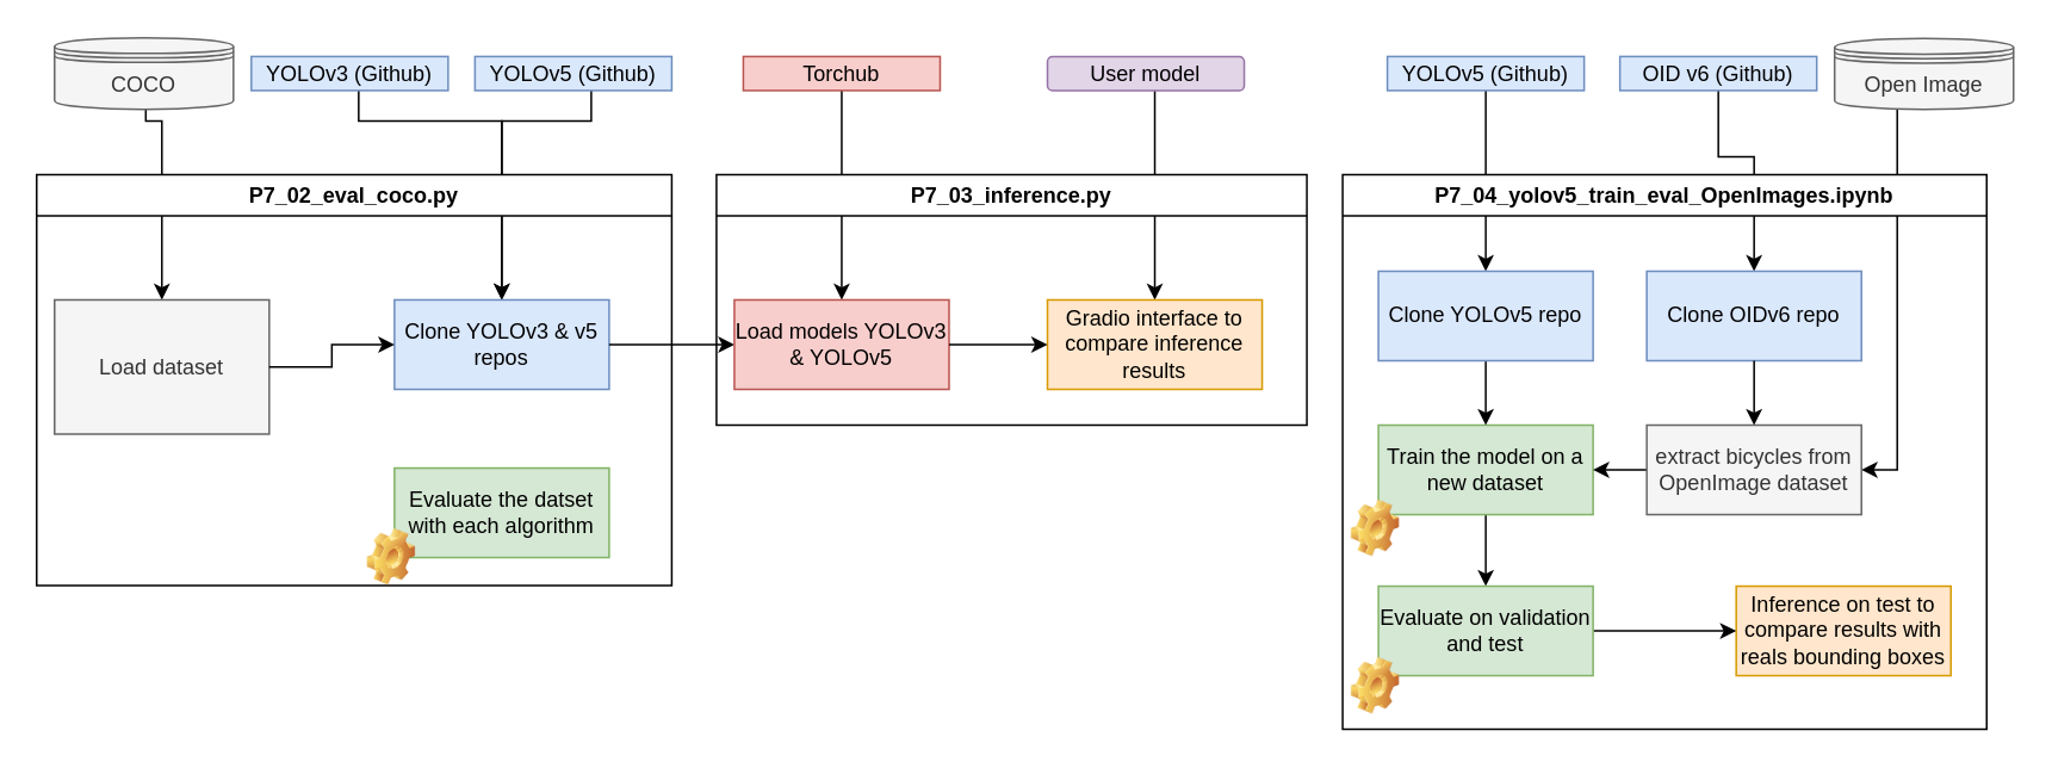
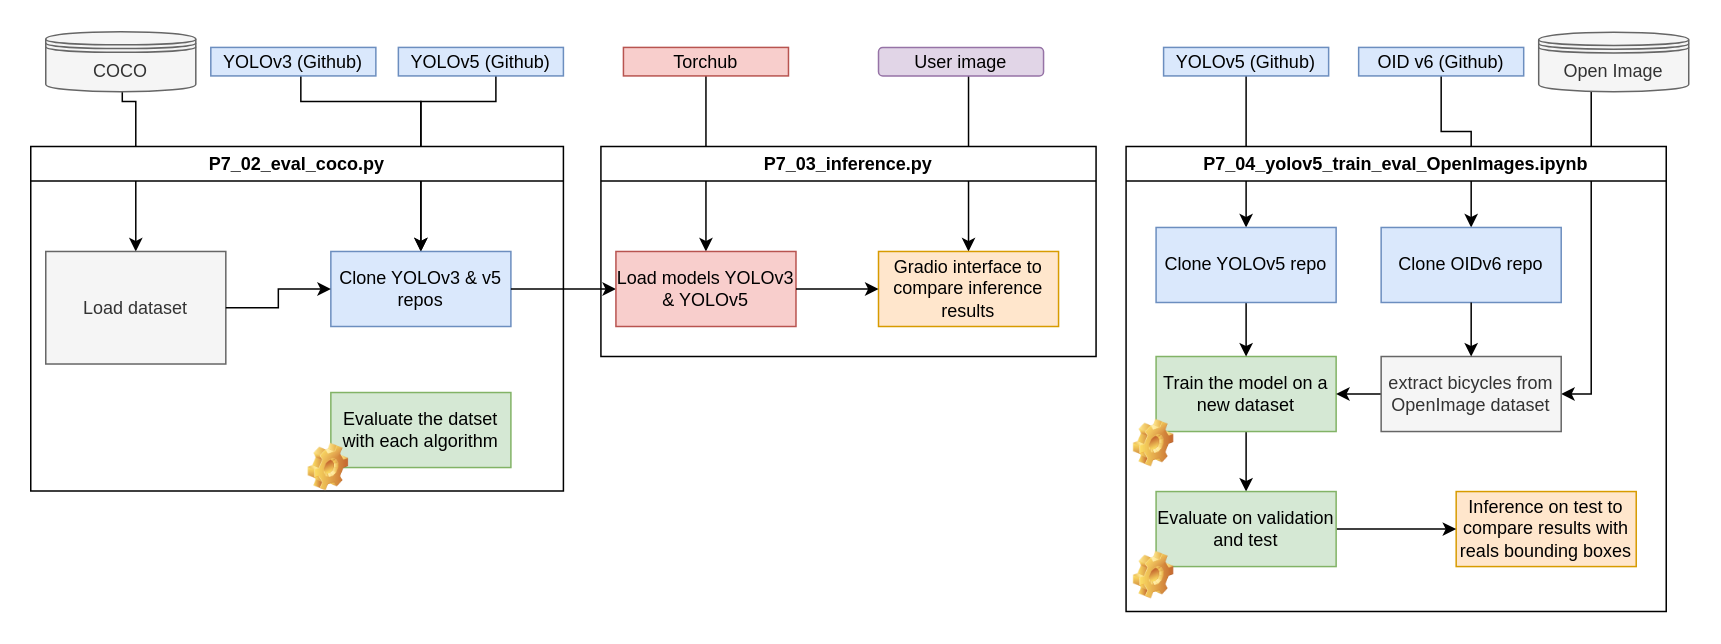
  <mxCell id="0" />
  <mxCell id="1" parent="0" />
  <mxCell id="2" style="edgeStyle=orthogonalEdgeStyle;rounded=0;orthogonalLoop=1;jettySize=auto;html=1;entryX=0.5;entryY=0;entryDx=0;entryDy=0;" edge="1" parent="1" source="3" target="23"><mxGeometry relative="1" as="geometry"><Array as="points"><mxPoint x="81" y="67" /><mxPoint x="90" y="67" /></Array></mxGeometry></mxCell>
  <mxCell id="3" value="COCO" style="shape=datastore;whiteSpace=wrap;html=1;fillColor=#f5f5f5;strokeColor=#666666;fontColor=#333333;" vertex="1" parent="1"><mxGeometry x="30" y="20.5" width="100" height="40" as="geometry" /></mxCell>
  <mxCell id="4" style="edgeStyle=orthogonalEdgeStyle;rounded=0;orthogonalLoop=1;jettySize=auto;html=1;entryX=1;entryY=0.5;entryDx=0;entryDy=0;" edge="1" parent="1" source="5" target="38"><mxGeometry relative="1" as="geometry"><Array as="points"><mxPoint x="1060" y="262" /></Array></mxGeometry></mxCell>
  <mxCell id="5" value="Open Image" style="shape=datastore;whiteSpace=wrap;html=1;fillColor=#f5f5f5;strokeColor=#666666;fontColor=#333333;" vertex="1" parent="1"><mxGeometry x="1025" y="20.92" width="100" height="39.58" as="geometry" /></mxCell>
  <mxCell id="6" style="edgeStyle=orthogonalEdgeStyle;rounded=0;orthogonalLoop=1;jettySize=auto;html=1;entryX=0.5;entryY=0;entryDx=0;entryDy=0;" edge="1" parent="1" source="7" target="24"><mxGeometry relative="1" as="geometry"><Array as="points"><mxPoint x="330" y="67" /><mxPoint x="280" y="67" /></Array></mxGeometry></mxCell>
  <mxCell id="7" value="YOLOv5 (Github)" style="rounded=0;whiteSpace=wrap;html=1;fillColor=#dae8fc;strokeColor=#6c8ebf;" vertex="1" parent="1"><mxGeometry x="265" y="31" width="110" height="19" as="geometry" /></mxCell>
  <mxCell id="8" style="edgeStyle=orthogonalEdgeStyle;rounded=0;orthogonalLoop=1;jettySize=auto;html=1;entryX=0.5;entryY=0;entryDx=0;entryDy=0;" edge="1" parent="1" source="9" target="24"><mxGeometry relative="1" as="geometry"><Array as="points"><mxPoint x="200" y="67" /><mxPoint x="280" y="67" /></Array></mxGeometry></mxCell>
  <mxCell id="9" value="YOLOv3 (Github)" style="rounded=0;whiteSpace=wrap;html=1;fillColor=#dae8fc;strokeColor=#6c8ebf;" vertex="1" parent="1"><mxGeometry x="140" y="31" width="110" height="19" as="geometry" /></mxCell>
  <mxCell id="10" style="edgeStyle=orthogonalEdgeStyle;rounded=0;orthogonalLoop=1;jettySize=auto;html=1;" edge="1" parent="1" source="11" target="37"><mxGeometry relative="1" as="geometry"><Array as="points"><mxPoint x="960" y="87" /><mxPoint x="980" y="87" /></Array></mxGeometry></mxCell>
  <mxCell id="11" value="OID v6 (Github)" style="rounded=0;whiteSpace=wrap;html=1;fillColor=#dae8fc;strokeColor=#6c8ebf;" vertex="1" parent="1"><mxGeometry x="905" y="31" width="110" height="19" as="geometry" /></mxCell>
  <mxCell id="12" style="edgeStyle=orthogonalEdgeStyle;rounded=0;orthogonalLoop=1;jettySize=auto;html=1;" edge="1" parent="1" source="13" target="30"><mxGeometry relative="1" as="geometry"><Array as="points"><mxPoint x="470" y="67" /><mxPoint x="470" y="67" /></Array></mxGeometry></mxCell>
  <mxCell id="13" value="Torchub" style="rounded=0;whiteSpace=wrap;html=1;fillColor=#f8cecc;strokeColor=#b85450;" vertex="1" parent="1"><mxGeometry x="415" y="31" width="110" height="19" as="geometry" /></mxCell>
  <mxCell id="14" style="edgeStyle=orthogonalEdgeStyle;rounded=0;orthogonalLoop=1;jettySize=auto;html=1;entryX=0.5;entryY=0;entryDx=0;entryDy=0;" edge="1" parent="1" source="15" target="31"><mxGeometry relative="1" as="geometry"><Array as="points"><mxPoint x="645" y="67" /><mxPoint x="645" y="67" /></Array></mxGeometry></mxCell>
- <mxCell id="15" value="User model" style="rounded=1;whiteSpace=wrap;html=1;sketch=0;glass=0;shadow=0;fillColor=#e1d5e7;strokeColor=#9673a6;" vertex="1" parent="1"><mxGeometry x="585" y="31" width="110" height="19" as="geometry" /></mxCell>
+ <mxCell id="15" value="User image" style="rounded=1;whiteSpace=wrap;html=1;sketch=0;glass=0;shadow=0;fillColor=#e1d5e7;strokeColor=#9673a6;" vertex="1" parent="1"><mxGeometry x="585" y="31" width="110" height="19" as="geometry" /></mxCell>
  <mxCell id="16" value="" style="edgeStyle=orthogonalEdgeStyle;rounded=0;orthogonalLoop=1;jettySize=auto;html=1;" edge="1" parent="1" source="17" target="40"><mxGeometry relative="1" as="geometry" /></mxCell>
  <mxCell id="17" value="Train the model on a new dataset" style="whiteSpace=wrap;html=1;rounded=0;fillColor=#d5e8d4;strokeColor=#82b366;" vertex="1" parent="1"><mxGeometry x="770" y="237" width="120" height="50" as="geometry" /></mxCell>
  <mxCell id="18" value="" style="edgeStyle=orthogonalEdgeStyle;rounded=0;orthogonalLoop=1;jettySize=auto;html=1;" edge="1" parent="1" source="36" target="17"><mxGeometry relative="1" as="geometry" /></mxCell>
  <mxCell id="19" style="edgeStyle=orthogonalEdgeStyle;rounded=0;orthogonalLoop=1;jettySize=auto;html=1;" edge="1" parent="1" source="38" target="17"><mxGeometry relative="1" as="geometry" /></mxCell>
  <mxCell id="20" value="Inference on test to compare results with reals bounding boxes" style="whiteSpace=wrap;html=1;rounded=0;fillColor=#ffe6cc;strokeColor=#d79b00;" vertex="1" parent="1"><mxGeometry x="970" y="327" width="120" height="50" as="geometry" /></mxCell>
  <mxCell id="21" value="" style="edgeStyle=orthogonalEdgeStyle;rounded=0;orthogonalLoop=1;jettySize=auto;html=1;" edge="1" parent="1" source="40" target="20"><mxGeometry relative="1" as="geometry" /></mxCell>
  <mxCell id="22" value="P7_02_eval_coco.py" style="swimlane;startSize=23;" vertex="1" parent="1"><mxGeometry x="20" y="97" width="355" height="229.67" as="geometry" /></mxCell>
  <mxCell id="23" value="Load dataset" style="rounded=0;whiteSpace=wrap;html=1;fillColor=#f5f5f5;strokeColor=#666666;fontColor=#333333;" vertex="1" parent="22"><mxGeometry x="10" y="70" width="120" height="75" as="geometry" /></mxCell>
  <mxCell id="24" value="Clone YOLOv3 &amp;amp; v5 repos" style="whiteSpace=wrap;html=1;rounded=0;fillColor=#dae8fc;strokeColor=#6c8ebf;" vertex="1" parent="22"><mxGeometry x="200" y="70" width="120" height="50" as="geometry" /></mxCell>
  <mxCell id="25" value="" style="edgeStyle=orthogonalEdgeStyle;rounded=0;orthogonalLoop=1;jettySize=auto;html=1;" edge="1" parent="22" source="23" target="24"><mxGeometry relative="1" as="geometry" /></mxCell>
  <mxCell id="26" value="Evaluate the datset with each algorithm" style="whiteSpace=wrap;html=1;rounded=0;fillColor=#d5e8d4;strokeColor=#82b366;" vertex="1" parent="22"><mxGeometry x="200" y="164" width="120" height="50" as="geometry" /></mxCell>
  <mxCell id="27" value="" style="edgeStyle=orthogonalEdgeStyle;rounded=0;orthogonalLoop=1;jettySize=auto;html=1;" edge="1" parent="22" source="24" target="30"><mxGeometry relative="1" as="geometry" /></mxCell>
  <mxCell id="28" value="" style="shape=image;html=1;verticalLabelPosition=bottom;verticalAlign=top;imageAspect=1;aspect=fixed;image=img/clipart/Gear_128x128.png;glass=0;sketch=0;" vertex="1" parent="22"><mxGeometry x="185" y="198" width="27" height="31.67" as="geometry" /></mxCell>
  <mxCell id="29" value="P7_03_inference.py" style="swimlane;startSize=23;" vertex="1" parent="1"><mxGeometry x="400" y="97" width="330" height="140" as="geometry" /></mxCell>
  <mxCell id="30" value="Load models YOLOv3 &amp;amp; YOLOv5" style="rounded=0;whiteSpace=wrap;html=1;fillColor=#f8cecc;strokeColor=#b85450;" vertex="1" parent="29"><mxGeometry x="10" y="70" width="120" height="50" as="geometry" /></mxCell>
  <mxCell id="31" value="Gradio interface to compare inference results" style="whiteSpace=wrap;html=1;rounded=0;fillColor=#ffe6cc;strokeColor=#d79b00;" vertex="1" parent="29"><mxGeometry x="185" y="70" width="120" height="50" as="geometry" /></mxCell>
  <mxCell id="32" value="" style="edgeStyle=orthogonalEdgeStyle;rounded=0;orthogonalLoop=1;jettySize=auto;html=1;" edge="1" parent="29" source="30" target="31"><mxGeometry relative="1" as="geometry" /></mxCell>
  <mxCell id="33" style="edgeStyle=orthogonalEdgeStyle;rounded=0;orthogonalLoop=1;jettySize=auto;html=1;entryX=0.5;entryY=0;entryDx=0;entryDy=0;" edge="1" parent="1" source="34" target="36"><mxGeometry relative="1" as="geometry"><Array as="points"><mxPoint x="830" y="67" /><mxPoint x="830" y="67" /></Array></mxGeometry></mxCell>
  <mxCell id="34" value="YOLOv5 (Github)" style="rounded=0;whiteSpace=wrap;html=1;fillColor=#dae8fc;strokeColor=#6c8ebf;" vertex="1" parent="1"><mxGeometry x="775" y="31" width="110" height="19" as="geometry" /></mxCell>
  <mxCell id="35" value="P7_04_yolov5_train_eval_OpenImages.ipynb" style="swimlane;startSize=23;" vertex="1" parent="1"><mxGeometry x="750" y="97" width="360" height="310" as="geometry" /></mxCell>
  <mxCell id="36" value="Clone YOLOv5 repo" style="rounded=0;whiteSpace=wrap;html=1;fillColor=#dae8fc;strokeColor=#6c8ebf;" vertex="1" parent="35"><mxGeometry x="20" y="54" width="120" height="50" as="geometry" /></mxCell>
  <mxCell id="37" value="Clone OIDv6 repo" style="rounded=0;whiteSpace=wrap;html=1;fillColor=#dae8fc;strokeColor=#6c8ebf;" vertex="1" parent="35"><mxGeometry x="170" y="54" width="120" height="50" as="geometry" /></mxCell>
  <mxCell id="38" value="extract bicycles from OpenImage dataset" style="whiteSpace=wrap;html=1;rounded=0;fillColor=#f5f5f5;strokeColor=#666666;fontColor=#333333;" vertex="1" parent="35"><mxGeometry x="170" y="140" width="120" height="50" as="geometry" /></mxCell>
  <mxCell id="39" value="" style="edgeStyle=orthogonalEdgeStyle;rounded=0;orthogonalLoop=1;jettySize=auto;html=1;" edge="1" parent="35" source="37" target="38"><mxGeometry relative="1" as="geometry" /></mxCell>
  <mxCell id="40" value="Evaluate on validation and test" style="whiteSpace=wrap;html=1;rounded=0;fillColor=#d5e8d4;strokeColor=#82b366;" vertex="1" parent="35"><mxGeometry x="20" y="230" width="120" height="50" as="geometry" /></mxCell>
  <mxCell id="41" value="" style="shape=image;html=1;verticalLabelPosition=bottom;verticalAlign=top;imageAspect=1;aspect=fixed;image=img/clipart/Gear_128x128.png;glass=0;sketch=0;" vertex="1" parent="35"><mxGeometry x="5" y="182.0" width="27" height="31.67" as="geometry" /></mxCell>
  <mxCell id="42" value="" style="shape=image;html=1;verticalLabelPosition=bottom;verticalAlign=top;imageAspect=1;aspect=fixed;image=img/clipart/Gear_128x128.png;glass=0;sketch=0;" vertex="1" parent="35"><mxGeometry x="5" y="270" width="27" height="31.67" as="geometry" /></mxCell>
